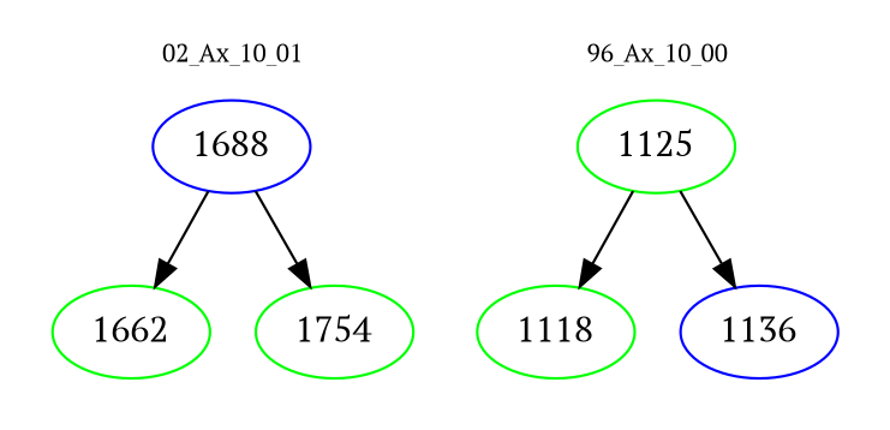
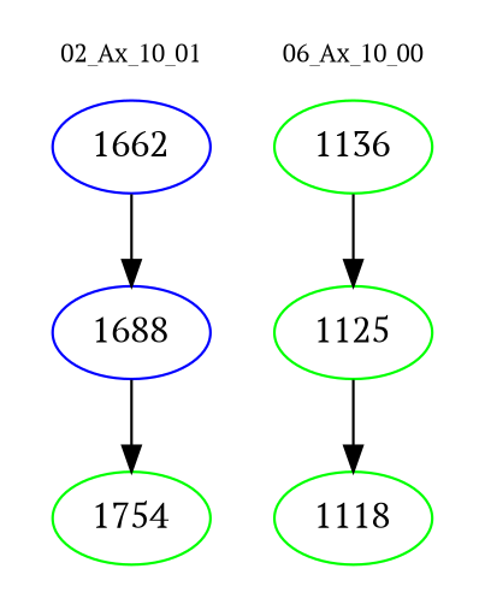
  digraph {
    fontname="PT Serif"
    node [color=blue fontname="PT Serif"]
    edge [color=black fontname="PT Serif"]
    n1 [label=1688]
-   n2 [color=green label=1662]
+   n2 [label=1662]
    n3 [color=green label=1754]
    n4 [color=green label=1125]
    n5 [color=green label=1118]
-   n6 [label=1136]
+   n6 [color=green label=1136]
    subgraph cluster_1 {
      color=white
      fontsize=10
      label="02_Ax_10_01"
      n1
      n2
      n3
    }
    subgraph cluster_2 {
      color=white
      fontsize=10
-     label="96_Ax_10_00"
+     label="06_Ax_10_00"
      n4
      n5
      n6
    }
-   n1 -> n2
+   n2 -> n1
    n1 -> n3
    n4 -> n5
-   n4 -> n6
+   n6 -> n4
  }
